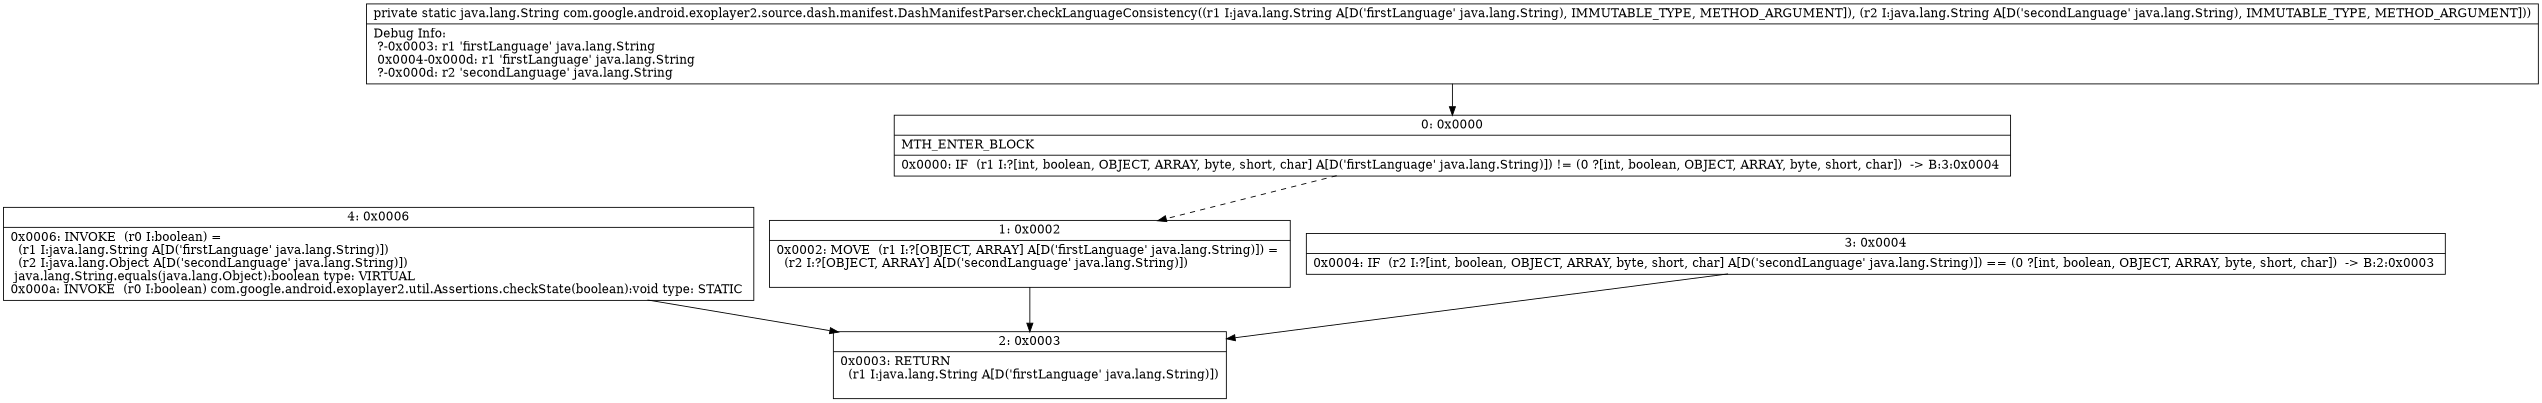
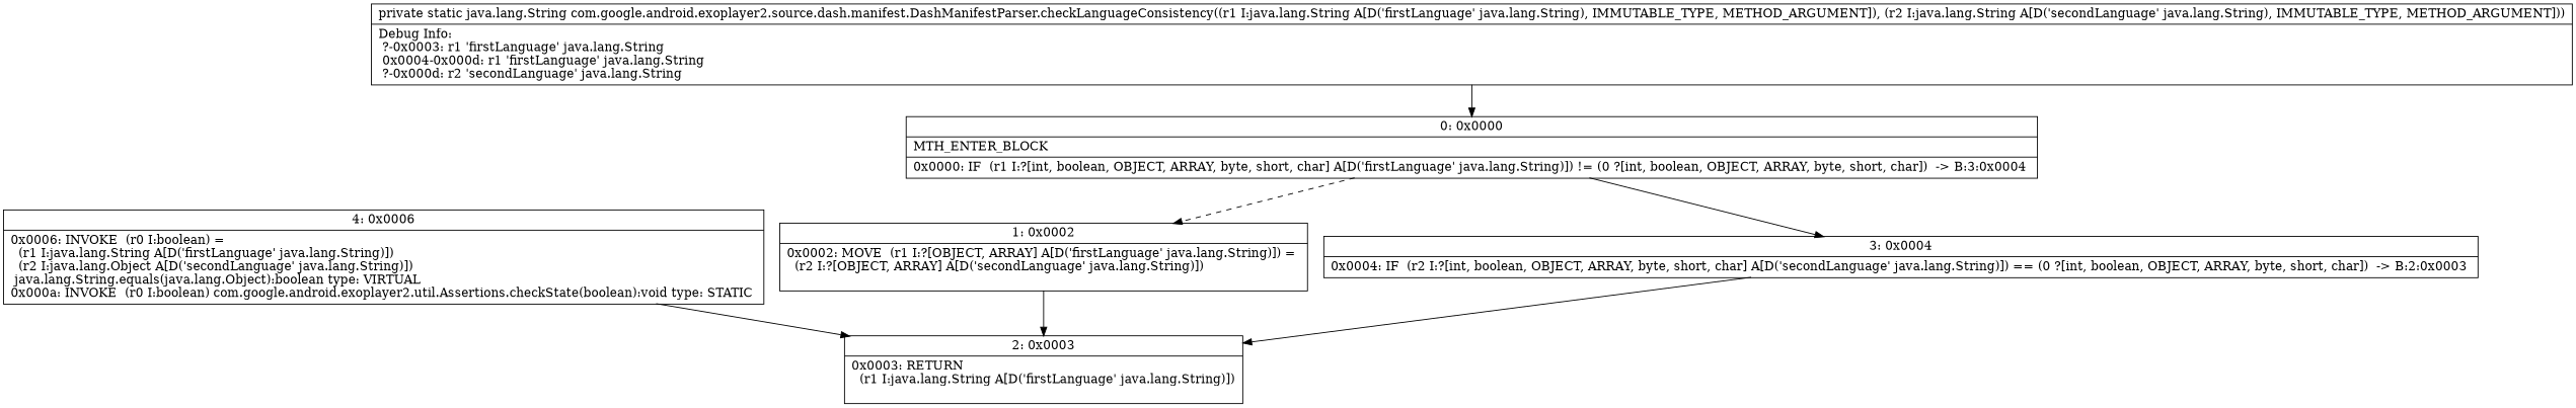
  digraph {
    node [shape=record]
    n1 [label="{0\:\ 0x0000|MTH_ENTER_BLOCK\l|0x0000: IF  (r1 I:?[int, boolean, OBJECT, ARRAY, byte, short, char] A[D('firstLanguage' java.lang.String)]) != (0 ?[int, boolean, OBJECT, ARRAY, byte, short, char])  \-\> B:3:0x0004 \l}"]
    n2 [label="{1\:\ 0x0002|0x0002: MOVE  (r1 I:?[OBJECT, ARRAY] A[D('firstLanguage' java.lang.String)]) = \l  (r2 I:?[OBJECT, ARRAY] A[D('secondLanguage' java.lang.String)])\l \l}"]
    n3 [label="{3\:\ 0x0004|0x0004: IF  (r2 I:?[int, boolean, OBJECT, ARRAY, byte, short, char] A[D('secondLanguage' java.lang.String)]) == (0 ?[int, boolean, OBJECT, ARRAY, byte, short, char])  \-\> B:2:0x0003 \l}"]
    n4 [label="{2\:\ 0x0003|0x0003: RETURN  \l  (r1 I:java.lang.String A[D('firstLanguage' java.lang.String)])\l \l}"]
    n5 [label="{4\:\ 0x0006|0x0006: INVOKE  (r0 I:boolean) = \l  (r1 I:java.lang.String A[D('firstLanguage' java.lang.String)])\l  (r2 I:java.lang.Object A[D('secondLanguage' java.lang.String)])\l java.lang.String.equals(java.lang.Object):boolean type: VIRTUAL \l0x000a: INVOKE  (r0 I:boolean) com.google.android.exoplayer2.util.Assertions.checkState(boolean):void type: STATIC \l}"]
    n6 [label="{private static java.lang.String com.google.android.exoplayer2.source.dash.manifest.DashManifestParser.checkLanguageConsistency((r1 I:java.lang.String A[D('firstLanguage' java.lang.String), IMMUTABLE_TYPE, METHOD_ARGUMENT]), (r2 I:java.lang.String A[D('secondLanguage' java.lang.String), IMMUTABLE_TYPE, METHOD_ARGUMENT]))  | Debug Info:\l  ?\-0x0003: r1 'firstLanguage' java.lang.String\l  0x0004\-0x000d: r1 'firstLanguage' java.lang.String\l  ?\-0x000d: r2 'secondLanguage' java.lang.String\l}"]
    n1 -> n2 [style=dashed]
+   n1 -> n3
    n2 -> n4
    n3 -> n4
    n5 -> n4
    n6 -> n1
  }
